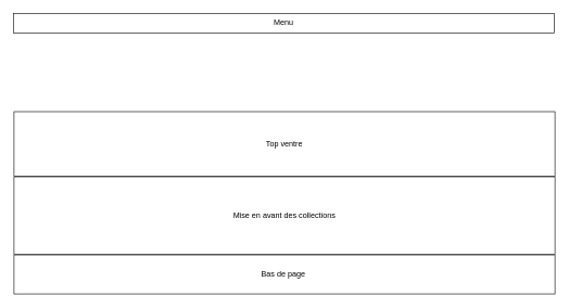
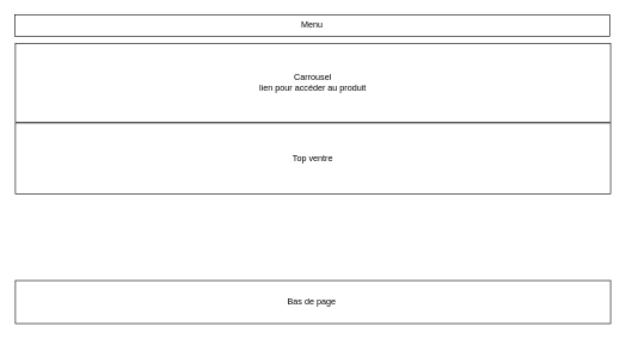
  <mxCell id="0" />
  <mxCell id="1" parent="0" />
  <mxCell id="2" value="Top ventre" style="rounded=0;whiteSpace=wrap;html=1;" parent="1" vertex="1"><mxGeometry y="171" width="830" height="99" as="geometry" x="21" /></mxCell>
  <mxCell id="3" value="Menu" style="whiteSpace=wrap;html=1;align=center;" parent="1" vertex="1"><mxGeometry x="20" y="20" width="830" height="30" as="geometry" /></mxCell>
  <mxCell id="4" value="Bas de page&amp;nbsp;" style="rounded=0;whiteSpace=wrap;html=1;" parent="1" vertex="1"><mxGeometry y="391" width="830" height="60" as="geometry" x="21" /></mxCell>
- <mxCell id="6" value="Mise en avant des collections" style="rounded=0;whiteSpace=wrap;html=1;" parent="1" vertex="1"><mxGeometry y="271" width="830" height="119" as="geometry" x="21" /></mxCell>
+ <mxCell id="5" value="Carrousel&lt;br&gt;lien pour accéder au produit" style="rounded=0;whiteSpace=wrap;html=1;" parent="1" vertex="1"><mxGeometry y="60" width="830" height="110" as="geometry" x="21" /></mxCell>
